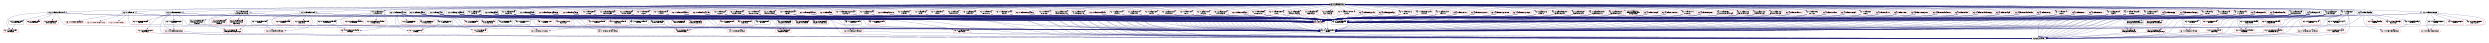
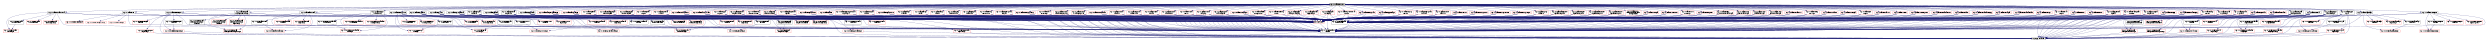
  digraph {
    rankdir=TB
    node [color=red fillcolor=white fontname=Helvetica fontsize=10 shape=record style=filled]
    edge [color=midnightblue fontname=Helvetica fontsize=10 labelfontname=Helvetica labelfontsize=10 style=solid]
    n1 [color=black fillcolor=grey75 fontcolor=black height=0.2 label=mavlink_test_common width=0.4]
    n2 [color=black height=0.2 label=mavlink_test_heartbeat width=0.4]
    n3 [color=black height=0.2 label=mavlink_test_sys_status width=0.4]
    n4 [color=black height=0.2 label=mavlink_test_system_time width=0.4]
    n5 [color=black height=0.2 label=mavlink_test_ping width=0.4]
    n6 [color=black height=0.2 label="mavlink_test_change\l_operator_control" width=0.4]
    n7 [color=black height=0.2 label="mavlink_test_change\l_operator_control_ack" width=0.4]
-   n8 [color=black height=0.2 label=mavlink_test_auth_key width=0.4]
+   n8 [color=black height=0.2 label=mavlink_test_msg_key width=0.4]
    n9 [color=black height=0.2 label=mavlink_test_set_mode width=0.4]
    n10 [color=black height=0.2 label="mavlink_test_param\l_request_read" width=0.4]
    n11 [color=black height=0.2 label="mavlink_test_param\l_request_list" width=0.4]
    n12 [color=black height=0.2 label="mavlink_test_param\l_value" width=0.4]
    n13 [color=black height=0.2 label=mavlink_test_param_set width=0.4]
    n14 [color=black height=0.2 label=mavlink_test_gps_raw_int width=0.4]
    n15 [color=black height=0.2 label=mavlink_test_gps_status width=0.4]
    n16 [color=black height=0.2 label=mavlink_test_scaled_imu width=0.4]
    n17 [color=black height=0.2 label=mavlink_test_raw_imu width=0.4]
    n18 [color=black height=0.2 label=mavlink_test_raw_pressure width=0.4]
    n19 [color=black height=0.2 label="mavlink_test_scaled\l_pressure" width=0.4]
    n20 [color=black height=0.2 label=mavlink_test_attitude width=0.4]
    n21 [color=black height=0.2 label="mavlink_test_attitude\l_quaternion" width=0.4]
    n22 [height=0.2 label="mavlink_test_local\l_position_ned" width=0.4]
    n23 [height=0.2 label="mavlink_test_global\l_position_int" width=0.4]
    n24 [height=0.2 label="mavlink_test_rc_channels\l_scaled" width=0.4]
    n25 [height=0.2 label=mavlink_test_rc_channels_raw width=0.4]
    n26 [height=0.2 label="mavlink_test_servo\l_output_raw" width=0.4]
    n27 [height=0.2 label="mavlink_test_mission\l_request_partial_list" width=0.4]
    n28 [height=0.2 label="mavlink_test_mission\l_write_partial_list" width=0.4]
    n29 [height=0.2 label=mavlink_test_mission_item width=0.4]
    n30 [height=0.2 label="mavlink_test_mission\l_request" width=0.4]
    n31 [height=0.2 label="mavlink_test_mission\l_set_current" width=0.4]
    n32 [height=0.2 label="mavlink_test_mission\l_current" width=0.4]
    n33 [height=0.2 label="mavlink_test_mission\l_request_list" width=0.4]
    n34 [height=0.2 label="mavlink_test_mission\l_count" width=0.4]
    n35 [height=0.2 label="mavlink_test_mission\l_clear_all" width=0.4]
    n36 [height=0.2 label="mavlink_test_mission\l_item_reached" width=0.4]
    n37 [height=0.2 label=mavlink_test_mission_ack width=0.4]
    n38 [height=0.2 label="mavlink_test_set_gps\l_global_origin" width=0.4]
    n39 [height=0.2 label="mavlink_test_gps_global\l_origin" width=0.4]
    n40 [height=0.2 label="mavlink_test_param\l_map_rc" width=0.4]
    n41 [height=0.2 label="mavlink_test_safety\l_set_allowed_area" width=0.4]
-   n42 [height=0.2 label="mavlink_test_safety\l_allowed_area" width=0.4]
+   n42 [height=0.2 label="mavlink_test_safety\l_long_area" width=0.4]
    n43 [height=0.2 label="mavlink_test_attitude\l_quaternion_cov" width=0.4]
    n44 [height=0.2 label="mavlink_test_nav_controller\l_output" width=0.4]
    n45 [height=0.2 label="mavlink_test_global\l_position_int_cov" width=0.4]
    n46 [height=0.2 label="mavlink_test_local\l_position_ned_cov" width=0.4]
    n47 [height=0.2 label=mavlink_test_rc_channels width=0.4]
    n48 [height=0.2 label="mavlink_test_request\l_data_stream" width=0.4]
    n49 [height=0.2 label=mavlink_test_data_stream width=0.4]
    n50 [height=0.2 label="mavlink_test_manual\l_control" width=0.4]
    n51 [height=0.2 label="mavlink_test_rc_channels\l_override" width=0.4]
    n52 [height=0.2 label="mavlink_test_mission\l_item_int" width=0.4]
    n53 [height=0.2 label=mavlink_test_vfr_hud width=0.4]
    n54 [height=0.2 label=mavlink_test_command_int width=0.4]
    n55 [height=0.2 label=mavlink_test_command_long width=0.4]
    n56 [height=0.2 label=mavlink_test_command_ack width=0.4]
    n57 [height=0.2 label="mavlink_test_manual\l_setpoint" width=0.4]
    n58 [height=0.2 label="mavlink_test_set_attitude\l_target" width=0.4]
    n59 [height=0.2 label="mavlink_test_attitude\l_target" width=0.4]
    n60 [height=0.2 label="mavlink_test_set_position\l_target_local_ned" width=0.4]
    n61 [height=0.2 label="mavlink_test_position\l_target_local_ned" width=0.4]
    n62 [height=0.2 label="mavlink_test_set_position\l_target_global_int" width=0.4]
    n63 [height=0.2 label="mavlink_test_position\l_target_global_int" width=0.4]
    n64 [height=0.2 label="mavlink_test_local\l_position_ned_system\l_global_offset" width=0.4]
    n65 [height=0.2 label=mavlink_test_hil_state width=0.4]
    n66 [height=0.2 label=mavlink_test_hil_controls width=0.4]
    n67 [height=0.2 label="mavlink_test_hil_rc\l_inputs_raw" width=0.4]
    n68 [height=0.2 label=mavlink_test_optical_flow width=0.4]
    n69 [height=0.2 label="mavlink_test_global\l_vision_position_estimate" width=0.4]
    n70 [height=0.2 label="mavlink_test_vision\l_position_estimate" width=0.4]
    n71 [height=0.2 label="mavlink_test_vision\l_speed_estimate" width=0.4]
    n72 [height=0.2 label="mavlink_test_vicon\l_position_estimate" width=0.4]
    n73 [height=0.2 label=mavlink_test_highres_imu width=0.4]
    n74 [height=0.2 label="mavlink_test_optical\l_flow_rad" width=0.4]
    n75 [height=0.2 label=mavlink_test_hil_sensor width=0.4]
    n76 [height=0.2 label=mavlink_test_sim_state width=0.4]
    n77 [height=0.2 label="mavlink_test_radio\l_status" width=0.4]
    n78 [height=0.2 label="mavlink_test_file_transfer\l_protocol" width=0.4]
    n79 [height=0.2 label=mavlink_test_timesync width=0.4]
    n80 [height=0.2 label=mavlink_test_hil_gps width=0.4]
    n81 [height=0.2 label=mavlink_test_hil_optical_flow width=0.4]
    n82 [height=0.2 label="mavlink_test_hil_state\l_quaternion" width=0.4]
    n83 [height=0.2 label=mavlink_test_log_request_list width=0.4]
    n84 [height=0.2 label=mavlink_test_log_entry width=0.4]
    n85 [height=0.2 label=mavlink_test_log_request_data width=0.4]
    n86 [height=0.2 label=mavlink_test_log_data width=0.4]
    n87 [height=0.2 label=mavlink_test_log_erase width=0.4]
    n88 [height=0.2 label=mavlink_test_log_request_end width=0.4]
    n89 [height=0.2 label=mavlink_test_gps_inject_data width=0.4]
    n90 [height=0.2 label=mavlink_test_gps2_raw width=0.4]
    n91 [height=0.2 label="mavlink_test_power\l_status" width=0.4]
    n92 [height=0.2 label="mavlink_test_serial\l_control" width=0.4]
    n93 [height=0.2 label=mavlink_test_gps_rtk width=0.4]
    n94 [height=0.2 label=mavlink_test_gps2_rtk width=0.4]
    n95 [height=0.2 label=mavlink_test_scaled_imu3 width=0.4]
    n96 [height=0.2 label="mavlink_test_data_transmission\l_handshake" width=0.4]
    n97 [height=0.2 label=mavlink_test_encapsulated_data width=0.4]
    n98 [height=0.2 label="mavlink_test_distance\l_sensor" width=0.4]
    n99 [height=0.2 label="mavlink_test_terrain\l_request" width=0.4]
    n100 [height=0.2 label=mavlink_test_terrain_data width=0.4]
    n101 [height=0.2 label="mavlink_test_terrain\l_check" width=0.4]
    n102 [height=0.2 label="mavlink_test_terrain\l_report" width=0.4]
    n103 [height=0.2 label="mavlink_test_scaled\l_pressure2" width=0.4]
    n104 [height=0.2 label="mavlink_test_att_pos\l_mocap" width=0.4]
    n105 [height=0.2 label="mavlink_test_set_actuator\l_control_target" width=0.4]
    n106 [height=0.2 label="mavlink_test_actuator\l_control_target" width=0.4]
    n107 [height=0.2 label="mavlink_test_battery\l_status" width=0.4]
    n108 [height=0.2 label="mavlink_test_autopilot\l_version" width=0.4]
    n109 [height=0.2 label=mavlink_test_v2_extension width=0.4]
    n110 [height=0.2 label=mavlink_test_memory_vect width=0.4]
    n111 [height=0.2 label=mavlink_test_debug_vect width=0.4]
    n112 [height=0.2 label="mavlink_test_named\l_value_float" width=0.4]
    n113 [height=0.2 label="mavlink_test_named\l_value_int" width=0.4]
    n114 [height=0.2 label=mavlink_test_statustext width=0.4]
    n115 [height=0.2 label=mavlink_test_debug width=0.4]
    n116 [color=black height=0.2 label="mavlink_msg_heartbeat\l_encode" width=0.4]
    n117 [height=0.2 label=mavlink_msg_heartbeat_pack width=0.4]
    n118 [height=0.2 label="mavlink_msg_heartbeat\l_decode" width=0.4]
    n119 [height=0.2 label="mavlink_msg_heartbeat\l_pack_chan" width=0.4]
    n120 [color=black height=0.2 label="mavlink_msg_to_send\l_buffer" width=0.4]
    n121 [color=black height=0.2 label="mavlink_msg_get_send\l_buffer_length" width=0.4]
    n122 [height=0.2 label=comm_send_ch width=0.4]
    n123 [color=black height=0.2 label="mavlink_msg_sys_status\l_encode" width=0.4]
    n124 [height=0.2 label=mavlink_msg_sys_status_pack width=0.4]
    n125 [height=0.2 label="mavlink_msg_sys_status\l_decode" width=0.4]
    n126 [height=0.2 label="mavlink_msg_sys_status\l_pack_named" width=0.4]
    n127 [color=black height=0.2 label="mavlink_msg_system\l_time_encode" width=0.4]
    n128 [height=0.2 label="mavlink_msg_system\l_time_pack" width=0.4]
    n129 [height=0.2 label="mavlink_msg_system\l_time_decode" width=0.4]
    n130 [height=0.2 label="mavlink_msg_system\l_time_pack_chan" width=0.4]
    n131 [height=0.2 label=mavlink_msg_ping_pack width=0.4]
    n132 [height=0.2 label=mavlink_msg_ping_decode width=0.4]
    n133 [height=0.2 label=mavlink_msg_ping_pack_chan width=0.4]
    n134 [color=black height=0.2 label=mav_array_memcpy width=0.4]
    n135 [color=black height=0.2 label="mavlink_msg_change\l_operator_control_encode" width=0.4]
    n136 [height=0.2 label="mavlink_msg_change\l_operator_control_pack" width=0.4]
    n137 [height=0.2 label="mavlink_msg_change\l_operator_control_decode" width=0.4]
    n138 [height=0.2 label="mavlink_msg_change\l_operator_control_pack_chan" width=0.4]
    n139 [color=black height=0.2 label="mavlink_msg_change\l_operator_control_ack\l_encode" width=0.4]
    n140 [height=0.2 label="mavlink_msg_change\l_operator_control_ack_pack" width=0.4]
    n141 [height=0.2 label="mavlink_msg_change\l_operator_control_ack\l_decode" width=0.4]
    n142 [height=0.2 label="mavlink_msg_change\l_operator_control_ack\l_pack_chan" width=0.4]
    n143 [color=black height=0.2 label="mavlink_msg_auth_key\l_encode" width=0.4]
    n144 [height=0.2 label=mavlink_msg_auth_key_pack width=0.4]
    n145 [height=0.2 label="mavlink_msg_auth_key\l_decode" width=0.4]
    n146 [height=0.2 label="mavlink_msg_auth_key\l_pack_chan" width=0.4]
    n147 [color=black height=0.2 label="mavlink_msg_set_mode\l_encode" width=0.4]
    n148 [height=0.2 label=mavlink_msg_set_mode_pack width=0.4]
    n149 [height=0.2 label="mavlink_msg_set_mode\l_decode" width=0.4]
    n150 [height=0.2 label="mavlink_msg_set_mode\l_pack_chan" width=0.4]
    n151 [color=black height=0.2 label="mavlink_msg_param_request\l_read_encode" width=0.4]
    n152 [height=0.2 label="mavlink_msg_param_request\l_read_pack" width=0.4]
    n153 [height=0.2 label="mavlink_msg_param_request\l_read_decode" width=0.4]
    n154 [height=0.2 label="mavlink_msg_param_request\l_read_pack_chan" width=0.4]
    n155 [color=black height=0.2 label="mavlink_msg_param_request\l_list_encode" width=0.4]
    n156 [height=0.2 label="mavlink_msg_param_request\l_list_pack" width=0.4]
    n157 [height=0.2 label="mavlink_msg_param_request\l_list_decode" width=0.4]
    n158 [height=0.2 label="mavlink_msg_param_request\l_list_pack_chan" width=0.4]
    n159 [color=black height=0.2 label="mavlink_msg_param_value\l_encode" width=0.4]
    n160 [height=0.2 label=mavlink_msg_param_value_pack width=0.4]
    n161 [height=0.2 label="mavlink_msg_param_value\l_decode" width=0.4]
    n162 [height=0.2 label="mavlink_msg_param_value\l_pack_chan" width=0.4]
    n163 [color=black height=0.2 label="mavlink_msg_param_set\l_encode" width=0.4]
    n164 [height=0.2 label=mavlink_msg_param_set_pack width=0.4]
    n165 [height=0.2 label="mavlink_msg_param_set\l_decode" width=0.4]
    n166 [height=0.2 label="mavlink_msg_param_set\l_pack_chan" width=0.4]
    n167 [color=black height=0.2 label="mavlink_msg_gps_raw\l_int_encode" width=0.4]
    n168 [height=0.2 label="mavlink_msg_gps_raw\l_int_pack" width=0.4]
    n169 [height=0.2 label="mavlink_msg_gps_raw\l_int_decode" width=0.4]
    n170 [height=0.2 label="mavlink_msg_gps_raw\l_int_pack_chan" width=0.4]
    n171 [color=black height=0.2 label="mavlink_msg_gps_status\l_encode" width=0.4]
    n172 [height=0.2 label=mavlink_msg_gps_status_pack width=0.4]
    n173 [height=0.2 label="mavlink_msg_gps_status\l_decode" width=0.4]
    n174 [height=0.2 label="mavlink_msg_gps_status\l_pack_chan" width=0.4]
    n175 [color=black height=0.2 label="mavlink_msg_scaled\l_imu_encode" width=0.4]
    n176 [height=0.2 label="mavlink_msg_scaled\l_imu_pack" width=0.4]
    n177 [height=0.2 label="mavlink_msg_scaled\l_imu_decode" width=0.4]
    n178 [height=0.2 label="mavlink_msg_scaled\l_imu_pack_chan" width=0.4]
    n179 [color=black height=0.2 label="mavlink_msg_raw_imu\l_encode" width=0.4]
    n180 [height=0.2 label=mavlink_msg_raw_imu_pack width=0.4]
    n181 [height=0.2 label="mavlink_msg_raw_imu\l_decode" width=0.4]
    n182 [height=0.2 label="mavlink_msg_raw_imu\l_pack_chan" width=0.4]
    n183 [color=black height=0.2 label="mavlink_msg_raw_pressure\l_encode" width=0.4]
    n184 [height=0.2 label=mavlink_msg_raw_pressure_pack width=0.4]
    n185 [height=0.2 label="mavlink_msg_raw_pressure\l_decode" width=0.4]
    n186 [height=0.2 label="mavlink_msg_raw_pressure\l_pack_chan" width=0.4]
    n187 [color=black height=0.2 label="mavlink_msg_scaled\l_pressure_encode" width=0.4]
    n188 [height=0.2 label="mavlink_msg_scaled\l_pressure_pack" width=0.4]
    n189 [height=0.2 label="mavlink_msg_scaled\l_pressure_decode" width=0.4]
    n190 [height=0.2 label="mavlink_msg_scaled\l_pressure_pack_chan" width=0.4]
    n191 [color=black height=0.2 label="mavlink_msg_attitude\l_encode" width=0.4]
    n192 [height=0.2 label=mavlink_msg_attitude_pack width=0.4]
    n193 [height=0.2 label="mavlink_msg_attitude\l_decode" width=0.4]
    n194 [height=0.2 label="mavlink_msg_attitude\l_pack_chan" width=0.4]
    n195 [color=black height=0.2 label="mavlink_msg_attitude\l_quaternion_encode" width=0.4]
    n196 [height=0.2 label="mavlink_msg_attitude\l_quaternion_pack" width=0.4]
    n197 [height=0.2 label="mavlink_msg_attitude\l_quaternion_decode" width=0.4]
    n198 [height=0.2 label="mavlink_msg_attitude\l_quaternion_pack_chan" width=0.4]
    n199 [height=0.2 label=mavlink_test_scaled_imu2 width=0.4]
    n1 -> n2
    n1 -> n3
    n1 -> n4
    n1 -> n5
    n1 -> n6
    n1 -> n7
    n1 -> n8
    n1 -> n9
    n1 -> n10
    n1 -> n11
    n1 -> n12
    n1 -> n13
    n1 -> n14
    n1 -> n15
    n1 -> n16
    n1 -> n17
    n1 -> n18
    n1 -> n19
    n1 -> n20
    n1 -> n21
    n1 -> n22
    n1 -> n23
    n1 -> n24
    n1 -> n25
    n1 -> n26
    n1 -> n27
    n1 -> n28
    n1 -> n29
    n1 -> n30
    n1 -> n31
    n1 -> n32
    n1 -> n33
    n1 -> n34
    n1 -> n35
    n1 -> n36
    n1 -> n37
    n1 -> n38
    n1 -> n39
    n1 -> n40
    n1 -> n41
    n1 -> n42
    n1 -> n43
    n1 -> n44
    n1 -> n45
    n1 -> n46
    n1 -> n47
    n1 -> n48
    n1 -> n49
    n1 -> n50
    n1 -> n51
    n1 -> n52
    n1 -> n53
    n1 -> n54
    n1 -> n55
    n1 -> n56
    n1 -> n57
    n1 -> n58
    n1 -> n59
    n1 -> n60
    n1 -> n61
    n1 -> n62
    n1 -> n63
    n1 -> n64
    n1 -> n65
    n1 -> n66
    n1 -> n67
    n1 -> n68
    n1 -> n69
    n1 -> n70
    n1 -> n71
    n1 -> n72
    n1 -> n73
    n1 -> n74
    n1 -> n75
    n1 -> n76
    n1 -> n77
    n1 -> n78
    n1 -> n79
    n1 -> n80
    n1 -> n81
    n1 -> n82
    n1 -> n83
    n1 -> n84
    n1 -> n85
    n1 -> n86
    n1 -> n87
    n1 -> n88
    n1 -> n89
    n1 -> n90
    n1 -> n91
    n1 -> n92
    n1 -> n93
    n1 -> n94
    n1 -> n95
    n1 -> n96
    n1 -> n97
    n1 -> n98
    n1 -> n99
    n1 -> n100
    n1 -> n101
    n1 -> n102
    n1 -> n103
    n1 -> n104
    n1 -> n105
    n1 -> n106
    n1 -> n107
    n1 -> n108
    n1 -> n109
    n1 -> n110
    n1 -> n111
    n1 -> n112
    n1 -> n113
    n1 -> n114
    n1 -> n115
    n2 -> n116
    n2 -> n117
    n2 -> n118
    n2 -> n119
    n2 -> n120
    n2 -> n121
    n2 -> n122
    n3 -> n120
    n3 -> n121
    n3 -> n122
    n3 -> n123
    n3 -> n124
    n3 -> n125
    n3 -> n126
    n4 -> n120
    n4 -> n121
    n4 -> n122
    n4 -> n127
    n4 -> n128
    n4 -> n129
    n4 -> n130
    n5 -> n120
    n5 -> n121
    n5 -> n122
    n5 -> n131
    n5 -> n132
    n5 -> n133
    n6 -> n120
    n6 -> n121
    n6 -> n122
    n6 -> n134
    n6 -> n135
    n6 -> n136
    n6 -> n137
    n6 -> n138
    n7 -> n120
    n7 -> n121
    n7 -> n122
    n7 -> n139
    n7 -> n140
    n7 -> n141
    n7 -> n142
    n8 -> n120
    n8 -> n121
    n8 -> n122
    n8 -> n134
    n8 -> n143
    n8 -> n144
    n8 -> n145
    n8 -> n146
    n9 -> n120
    n9 -> n121
    n9 -> n122
    n9 -> n147
    n9 -> n148
    n9 -> n149
    n9 -> n150
    n10 -> n120
    n10 -> n121
    n10 -> n122
    n10 -> n134
    n10 -> n151
    n10 -> n152
    n10 -> n153
    n10 -> n154
    n11 -> n120
    n11 -> n121
    n11 -> n122
    n11 -> n155
    n11 -> n156
    n11 -> n157
    n11 -> n158
    n12 -> n120
    n12 -> n121
    n12 -> n122
    n12 -> n134
    n12 -> n159
    n12 -> n160
    n12 -> n161
    n12 -> n162
    n13 -> n120
    n13 -> n121
    n13 -> n122
    n13 -> n134
    n13 -> n163
    n13 -> n164
    n13 -> n165
    n13 -> n166
    n14 -> n120
    n14 -> n121
    n14 -> n122
    n14 -> n167
    n14 -> n168
    n14 -> n169
    n14 -> n170
    n15 -> n120
    n15 -> n121
    n15 -> n122
    n15 -> n134
    n15 -> n171
    n15 -> n172
    n15 -> n173
    n15 -> n174
    n16 -> n120
    n16 -> n121
    n16 -> n122
    n16 -> n175
    n16 -> n176
    n16 -> n177
    n16 -> n178
    n17 -> n120
    n17 -> n121
    n17 -> n122
    n17 -> n179
    n17 -> n180
    n17 -> n181
    n17 -> n182
    n18 -> n120
    n18 -> n121
    n18 -> n122
    n18 -> n183
    n18 -> n184
    n18 -> n185
    n18 -> n186
    n19 -> n120
    n19 -> n121
    n19 -> n122
    n19 -> n187
    n19 -> n188
    n19 -> n189
    n19 -> n190
    n20 -> n120
    n20 -> n121
    n20 -> n122
    n20 -> n191
    n20 -> n192
    n20 -> n193
    n20 -> n194
    n21 -> n120
    n21 -> n121
    n21 -> n122
    n21 -> n195
    n21 -> n196
    n21 -> n197
    n21 -> n198
    n22 -> n120
    n22 -> n121
    n22 -> n122
    n23 -> n120
    n23 -> n121
    n23 -> n122
    n24 -> n120
    n24 -> n121
    n24 -> n122
    n25 -> n120
    n25 -> n121
    n25 -> n122
    n26 -> n120
    n26 -> n121
    n26 -> n122
    n27 -> n120
    n27 -> n121
    n27 -> n122
    n28 -> n120
    n28 -> n121
    n28 -> n122
    n29 -> n120
    n29 -> n121
    n29 -> n122
    n30 -> n120
    n30 -> n121
    n30 -> n122
    n31 -> n120
    n31 -> n121
    n31 -> n122
    n32 -> n120
    n32 -> n121
    n32 -> n122
    n33 -> n120
    n33 -> n121
    n33 -> n122
    n34 -> n120
    n34 -> n121
    n34 -> n122
    n35 -> n120
    n35 -> n121
    n35 -> n122
    n36 -> n120
    n36 -> n121
    n36 -> n122
    n37 -> n120
    n37 -> n121
    n37 -> n122
    n38 -> n120
    n38 -> n121
    n38 -> n122
    n39 -> n120
    n39 -> n121
    n39 -> n122
    n40 -> n120
    n40 -> n121
    n40 -> n122
    n40 -> n134
    n41 -> n120
    n41 -> n121
    n41 -> n122
    n42 -> n120
    n42 -> n121
    n42 -> n122
    n43 -> n120
    n43 -> n121
    n43 -> n122
    n43 -> n134
    n44 -> n120
    n44 -> n121
    n44 -> n122
    n45 -> n120
    n45 -> n121
    n45 -> n122
    n45 -> n134
    n46 -> n120
    n46 -> n121
    n46 -> n122
    n46 -> n134
    n47 -> n120
    n47 -> n121
    n47 -> n122
    n48 -> n121
    n48 -> n122
    n49 -> n120
    n49 -> n121
    n49 -> n122
    n50 -> n120
    n50 -> n121
    n50 -> n122
    n51 -> n120
    n51 -> n121
    n51 -> n122
    n52 -> n120
    n52 -> n121
    n52 -> n122
    n53 -> n120
    n53 -> n121
    n53 -> n122
    n54 -> n120
    n54 -> n121
    n54 -> n122
    n55 -> n120
    n55 -> n121
    n55 -> n122
    n56 -> n120
    n56 -> n121
    n56 -> n122
    n57 -> n120
    n57 -> n121
    n57 -> n122
    n58 -> n120
    n58 -> n121
    n58 -> n122
    n58 -> n134
    n59 -> n120
    n59 -> n121
    n59 -> n122
    n59 -> n134
    n60 -> n120
    n60 -> n121
    n60 -> n122
    n61 -> n120
    n61 -> n121
    n61 -> n122
    n62 -> n120
    n62 -> n121
    n62 -> n122
    n63 -> n120
    n63 -> n121
    n63 -> n122
    n64 -> n120
    n64 -> n121
    n64 -> n122
    n65 -> n120
    n65 -> n121
    n65 -> n122
    n66 -> n120
    n66 -> n121
    n66 -> n122
    n67 -> n120
    n67 -> n121
    n67 -> n122
    n68 -> n120
    n68 -> n121
    n68 -> n122
    n69 -> n120
    n69 -> n121
    n69 -> n122
    n70 -> n120
    n70 -> n121
    n70 -> n122
    n71 -> n120
    n71 -> n121
    n71 -> n122
    n72 -> n120
    n72 -> n121
    n72 -> n122
    n73 -> n120
    n73 -> n121
    n73 -> n122
    n74 -> n120
    n74 -> n121
    n74 -> n122
    n75 -> n120
    n75 -> n121
    n75 -> n122
    n76 -> n120
    n76 -> n121
    n76 -> n122
    n77 -> n120
    n77 -> n121
    n77 -> n122
    n78 -> n120
    n78 -> n121
    n78 -> n122
    n78 -> n134
    n79 -> n120
    n79 -> n121
    n79 -> n122
    n80 -> n120
    n80 -> n121
    n80 -> n122
    n81 -> n120
    n81 -> n121
    n81 -> n122
    n82 -> n120
    n82 -> n121
    n82 -> n122
    n82 -> n134
    n83 -> n120
    n83 -> n121
    n83 -> n122
    n84 -> n120
    n84 -> n121
    n84 -> n122
    n85 -> n120
    n85 -> n121
    n85 -> n122
    n86 -> n120
    n86 -> n121
    n86 -> n122
    n86 -> n134
    n87 -> n120
    n87 -> n121
    n87 -> n122
    n88 -> n120
    n88 -> n121
    n88 -> n122
    n89 -> n120
    n89 -> n121
    n89 -> n122
    n89 -> n134
    n90 -> n120
    n90 -> n121
    n90 -> n122
    n91 -> n120
    n91 -> n121
    n91 -> n122
    n92 -> n120
    n92 -> n121
    n92 -> n122
    n92 -> n134
    n93 -> n120
    n93 -> n121
    n93 -> n122
    n94 -> n120
    n94 -> n121
    n94 -> n122
    n95 -> n120
    n95 -> n121
    n95 -> n122
    n96 -> n120
    n96 -> n121
    n96 -> n122
    n97 -> n120
    n97 -> n121
    n97 -> n122
    n97 -> n134
    n98 -> n120
    n98 -> n121
    n98 -> n122
    n99 -> n120
    n99 -> n121
    n99 -> n122
    n100 -> n120
    n100 -> n121
    n100 -> n122
    n100 -> n134
    n101 -> n120
    n101 -> n121
    n101 -> n122
    n102 -> n120
    n102 -> n121
    n102 -> n122
    n103 -> n120
    n103 -> n121
    n103 -> n122
    n104 -> n120
    n104 -> n121
    n104 -> n122
    n104 -> n134
    n105 -> n120
    n105 -> n121
    n105 -> n122
    n105 -> n134
    n106 -> n120
    n106 -> n121
    n106 -> n122
    n106 -> n134
    n107 -> n120
    n107 -> n121
    n107 -> n122
    n107 -> n134
    n108 -> n120
    n108 -> n121
    n108 -> n122
    n108 -> n134
    n109 -> n120
    n109 -> n121
    n109 -> n122
    n109 -> n134
    n110 -> n120
    n110 -> n121
    n110 -> n122
    n110 -> n134
    n111 -> n120
    n111 -> n121
    n111 -> n122
    n111 -> n134
    n112 -> n120
    n112 -> n121
    n112 -> n122
    n112 -> n134
    n113 -> n120
    n113 -> n121
    n113 -> n122
    n113 -> n134
    n114 -> n120
    n114 -> n121
    n114 -> n122
    n114 -> n134
    n115 -> n120
    n115 -> n121
    n115 -> n122
    n116 -> n117
    n122 -> n120
    n123 -> n124
    n127 -> n128
    n135 -> n136
    n136 -> n134
    n138 -> n134
    n139 -> n140
    n143 -> n144
    n144 -> n134
    n146 -> n134
    n147 -> n148
    n151 -> n152
    n152 -> n134
    n154 -> n134
    n155 -> n156
    n159 -> n160
    n160 -> n134
    n162 -> n134
    n163 -> n164
    n164 -> n134
    n166 -> n134
    n167 -> n168
    n171 -> n172
    n172 -> n134
    n174 -> n134
    n175 -> n176
    n179 -> n180
    n183 -> n184
    n187 -> n188
    n191 -> n192
    n195 -> n196
    n199 -> n120
    n199 -> n121
    n199 -> n122
  }
